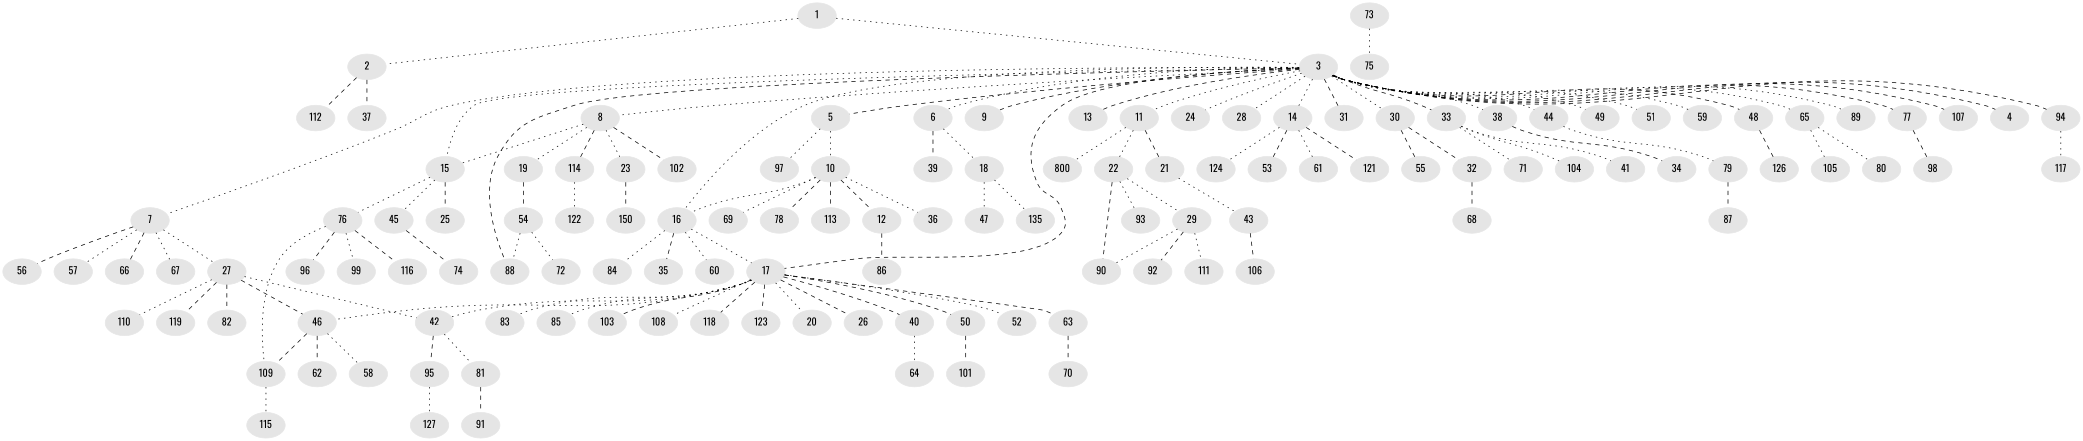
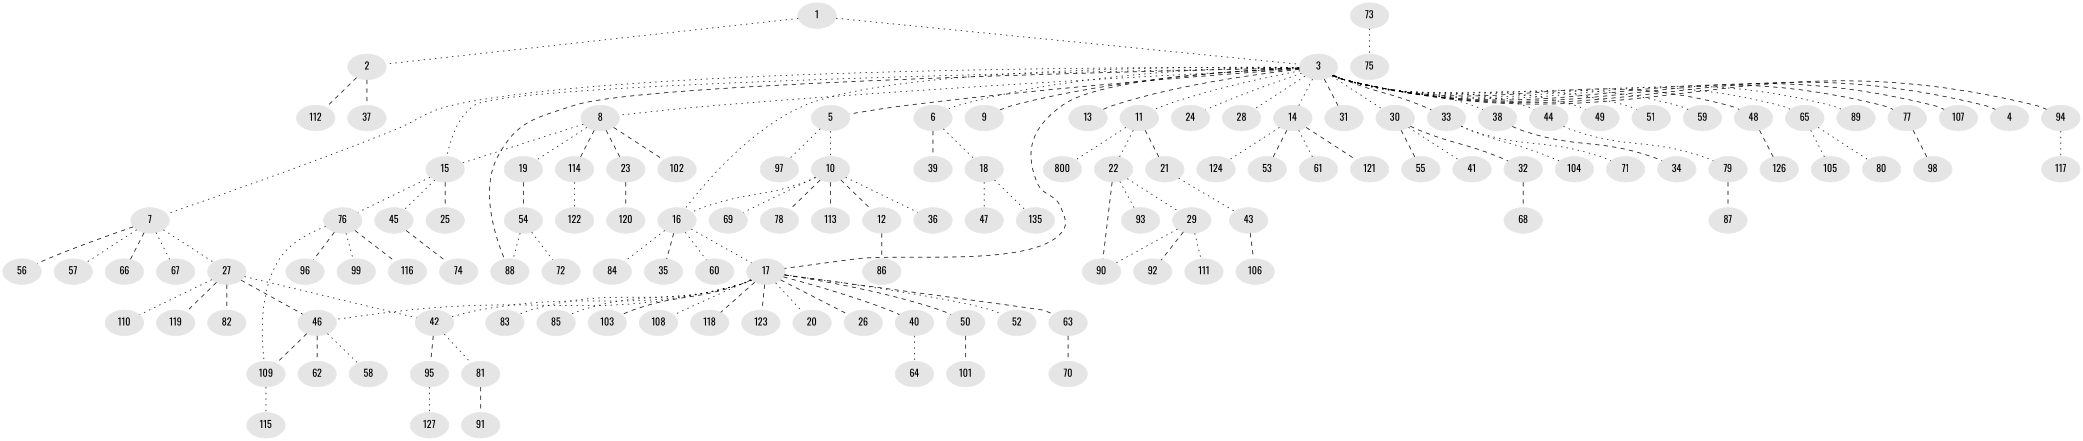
  graph {
    fontname=Oswald
    node [color=gray90 fontname=Oswald style=filled]
    edge [fontname=Oswald style=dotted]
    1
    2
    3
    37
    112
    4
    5
    6
    7
    8
    9
    11
    13
    14
    15
    16
    17
    24
    28
    30
    31
    33
    38
    44
    48
    49
    51
    59
    65
    77
    88
    89
    94
    107
    10
    97
    18
    39
    27
    56
    57
    66
    67
    19
    23
    102
    114
    21
    22
    n50 [label=800]
    53
    61
    121
    124
    25
    45
    76
    35
    60
    84
    20
    26
    40
    42
    46
    50
    52
    63
    83
    85
    103
    108
    118
    123
    32
    55
    41
    71
    104
    34
    79
    126
    80
    105
    98
    117
    12
    36
    69
    78
    113
    47
    n93 [label=135]
    82
    110
    119
    54
-   120 [label=150]
+   120
    122
    86
    43
    29
    90
    93
    74
    109
    96
    99
    116
    64
    81
    95
    58
    62
    101
    70
    72
    106
    92
    111
    73
    75
    68
    91
    127
    87
    115
    1 -- 2
    1 -- 3
    2 -- 37 [style=dashed]
    2 -- 112 [style=dashed]
    3 -- 4 [style=dashed]
    3 -- 5 [style=dashed]
    3 -- 6
    3 -- 7
    3 -- 8
    3 -- 9 [style=dashed]
    3 -- 11
    3 -- 13 [style=dashed]
    3 -- 14
    3 -- 15
    3 -- 16
    3 -- 17 [style=dashed]
    3 -- 24
    3 -- 28
    3 -- 30
    3 -- 31 [style=dashed]
    3 -- 33 [style=dashed]
    3 -- 38
    3 -- 44
    3 -- 48 [style=dashed]
    3 -- 49
    3 -- 51
    3 -- 59
    3 -- 65
    3 -- 77 [style=dashed]
    3 -- 88 [style=dashed]
    3 -- 89
    3 -- 94 [style=dashed]
    3 -- 107 [style=dashed]
    5 -- 10
    5 -- 97
    6 -- 18
    6 -- 39 [style=dashed]
    7 -- 27
    7 -- 56 [style=dashed]
    7 -- 57
    7 -- 66 [style=dashed]
    7 -- 67
    8 -- 15
    8 -- 19
-   8 -- 23
+   8 -- 23 [style=dashed]
    8 -- 102 [style=dashed]
    8 -- 114 [style=dashed]
    11 -- 21 [style=dashed]
    11 -- 22
    11 -- n50
    14 -- 53 [style=dashed]
    14 -- 61
    14 -- 121 [style=dashed]
    14 -- 124
    15 -- 25 [style=dashed]
    15 -- 45
    15 -- 76
    16 -- 17
    16 -- 35 [style=dashed]
    16 -- 60
    16 -- 84
    17 -- 20
    17 -- 26 [style=dashed]
    17 -- 40 [style=dashed]
    17 -- 42
    17 -- 46
    17 -- 50 [style=dashed]
    17 -- 52
    17 -- 63 [style=dashed]
    17 -- 83
    17 -- 85
    17 -- 103 [style=dashed]
    17 -- 108
    17 -- 118 [style=dashed]
    17 -- 123 [style=dashed]
    30 -- 32 [style=dashed]
    30 -- 55 [style=dashed]
-   33 -- 41
+   30 -- 41
    33 -- 71
    33 -- 104
    38 -- 34 [style=dashed]
    44 -- 79
    48 -- 126 [style=dashed]
    65 -- 80
    65 -- 105
    77 -- 98 [style=dashed]
    94 -- 117
    10 -- 16
    10 -- 12 [style=dashed]
    10 -- 36
    10 -- 69
    10 -- 78 [style=dashed]
    10 -- 113 [style=dashed]
    18 -- 47
    18 -- n93
    27 -- 42
    27 -- 46 [style=dashed]
    27 -- 82 [style=dashed]
    27 -- 110
    27 -- 119 [style=dashed]
    19 -- 54 [style=dashed]
    23 -- 120 [style=dashed]
    114 -- 122
    21 -- 43
    22 -- 29
    22 -- 90 [style=dashed]
    22 -- 93
    45 -- 74 [style=dashed]
    76 -- 109
    76 -- 96 [style=dashed]
    76 -- 99
    76 -- 116 [style=dashed]
    40 -- 64
    42 -- 81
    42 -- 95 [style=dashed]
    46 -- 109 [style=dashed]
    46 -- 58
    46 -- 62 [style=dashed]
    50 -- 101 [style=dashed]
    63 -- 70 [style=dashed]
    32 -- 68 [style=dashed]
    79 -- 87 [style=dashed]
    12 -- 86 [style=dashed]
    54 -- 88
    54 -- 72
    43 -- 106 [style=dashed]
    29 -- 90
    29 -- 92 [style=dashed]
    29 -- 111
    109 -- 115
    81 -- 91 [style=dashed]
    95 -- 127
    73 -- 75
  }
